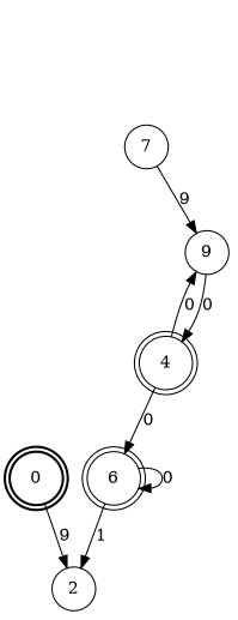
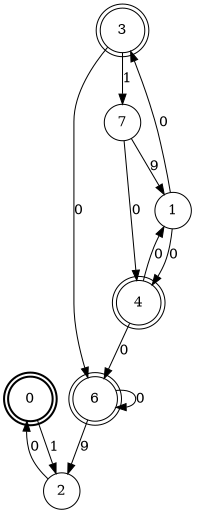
  digraph {
    node [peripheries=2 shape=circle]
    0 [style=bold]
    2 [peripheries=""]
-   1 [label=9 peripheries=""]
+   1 [peripheries=""]
+   3
    4
    6
    7 [peripheries=""]
-   0 -> 2 [label=9]
+   0 -> 2 [label=1]
+   2 -> 0 [label=0]
+   1 -> 3 [label=0]
    1 -> 4 [label=0]
+   3 -> 6 [label=0]
+   3 -> 7 [label=1]
    4 -> 1 [label=0]
    4 -> 6 [label=0]
-   6 -> 2 [label=1]
+   6 -> 2 [label=9]
    6 -> 6 [label=0]
    7 -> 1 [label=9]
+   7 -> 4 [label=0]
  }
